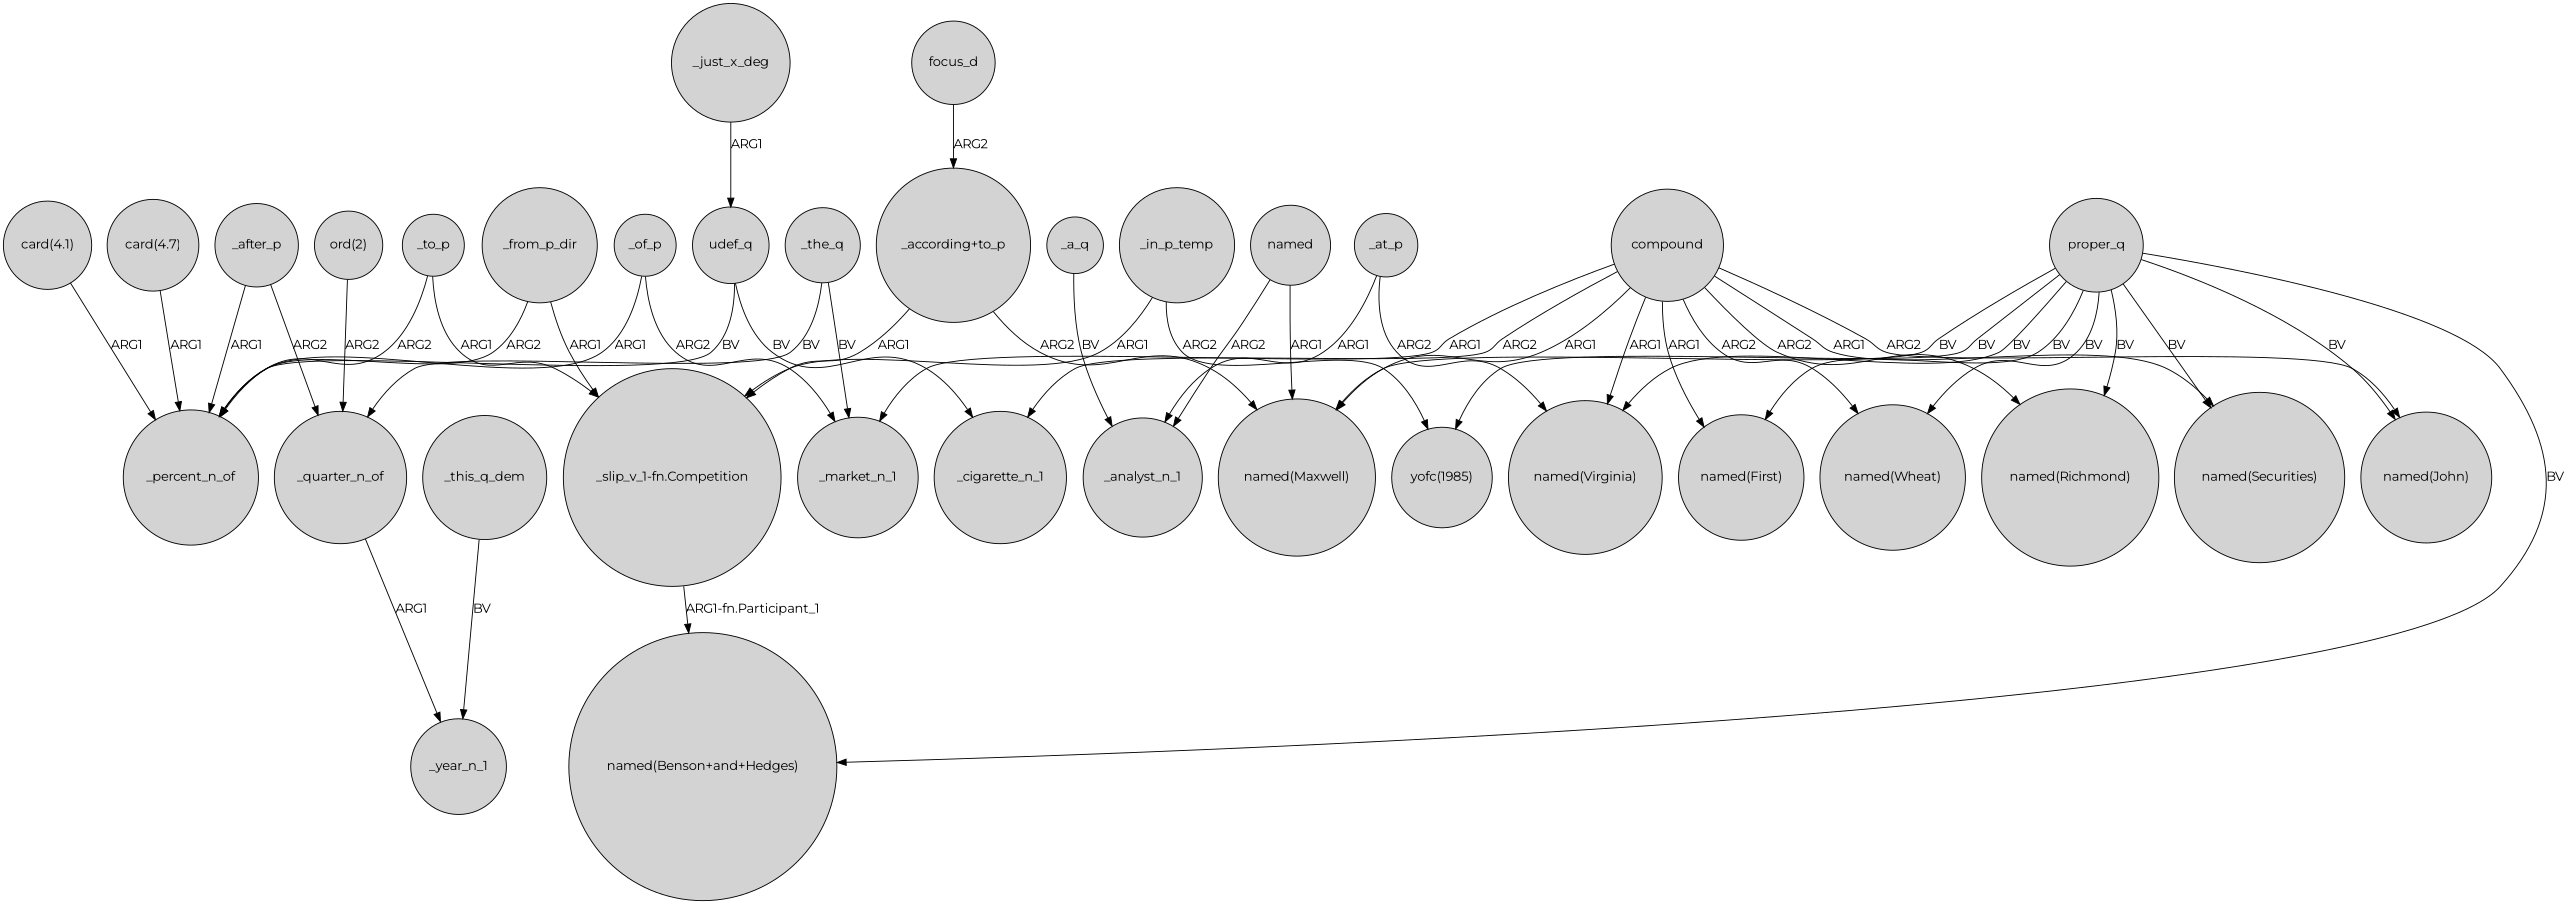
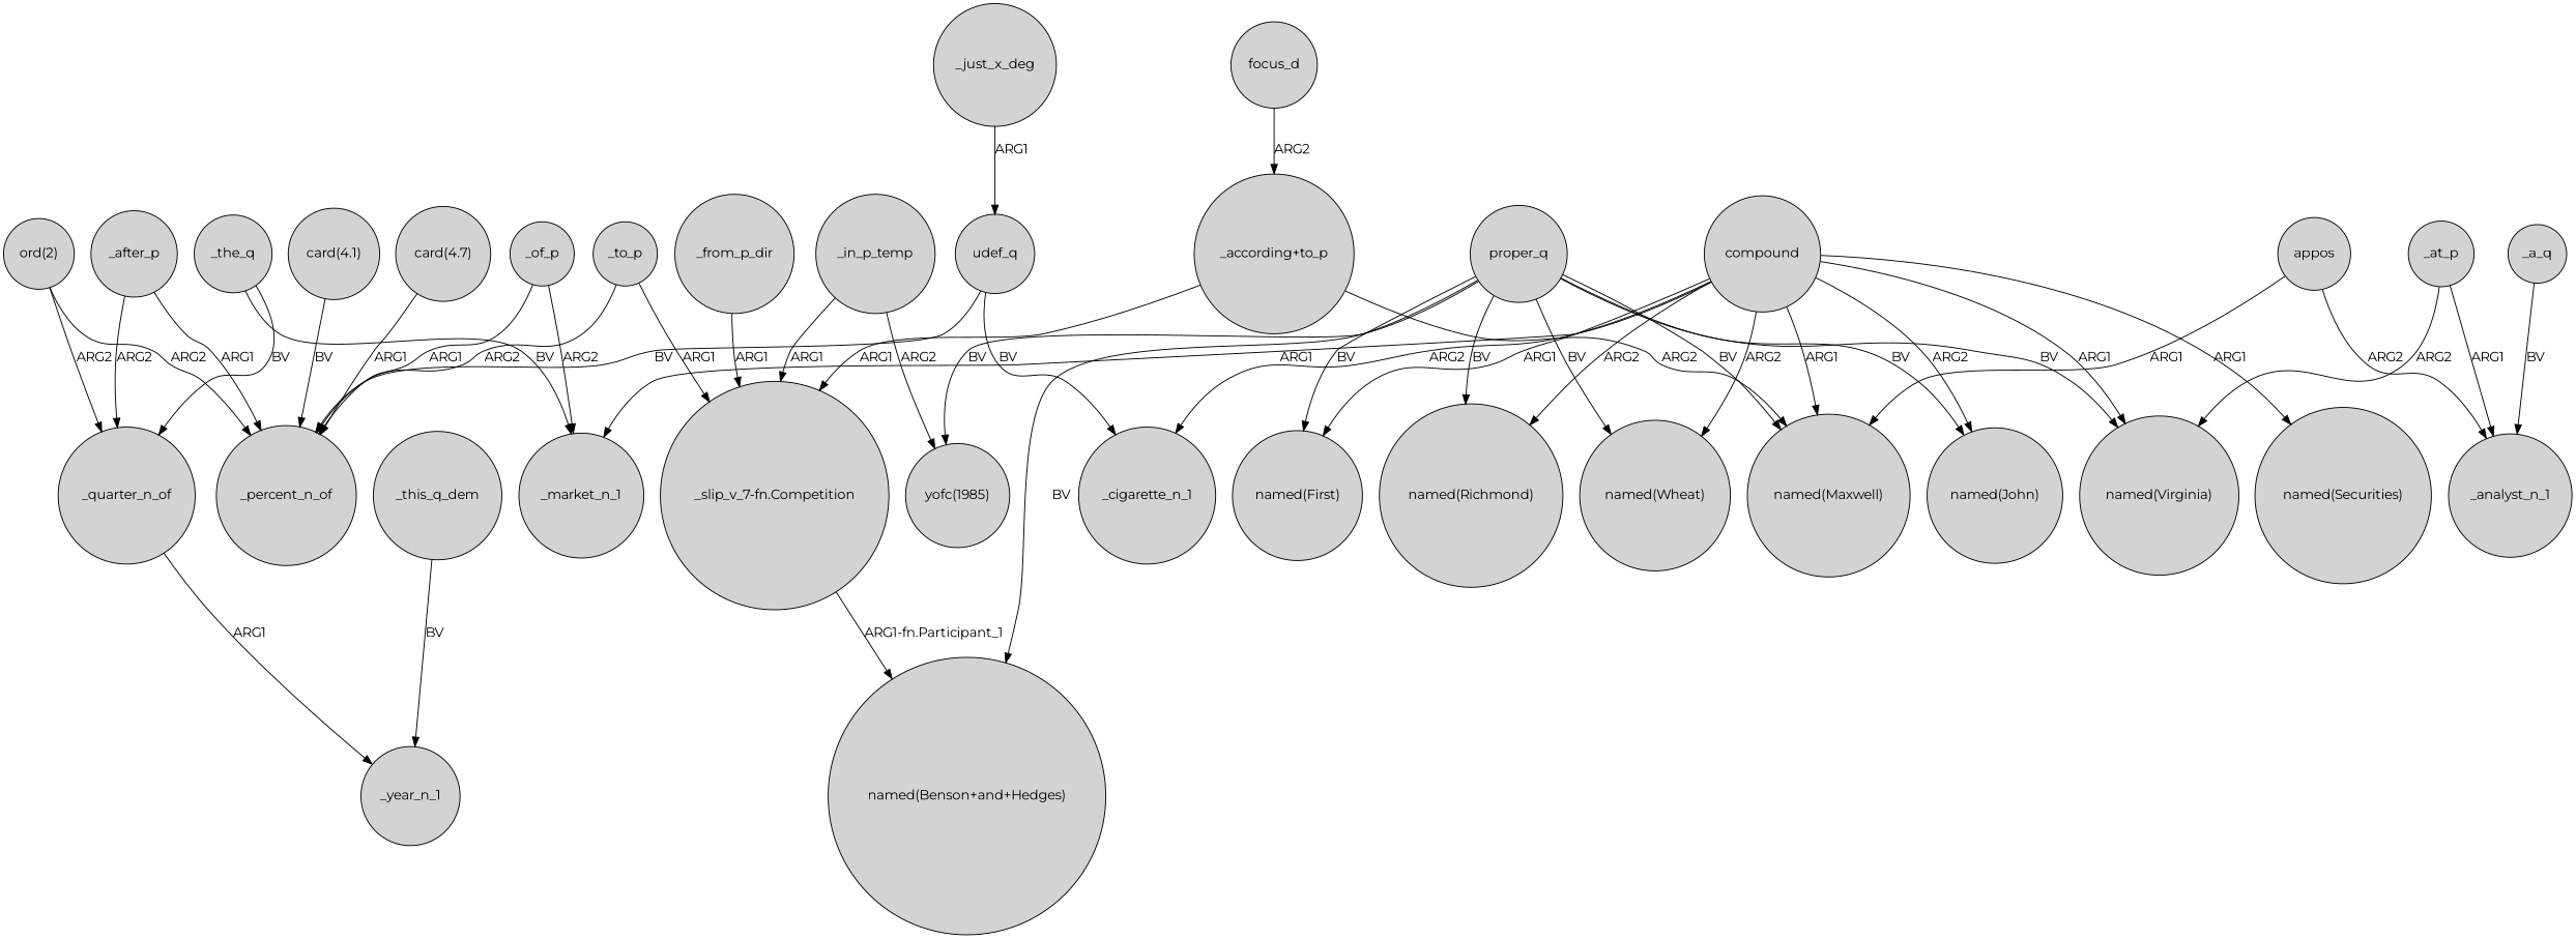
  digraph {
    fontname=Montserrat
    node [fontname=Montserrat shape=circle style=filled]
    edge [fontname=Montserrat]
    "card(4.7)"
    _percent_n_of
    proper_q
    "yofc(1985)"
    "named(Securities)"
    "named(Virginia)"
    "named(First)"
    "named(Richmond)"
    "named(Maxwell)"
    "named(Wheat)"
    "named(Benson+and+Hedges)"
    "named(John)"
    _after_p
    _quarter_n_of
    _year_n_1
    _in_p_temp
-   "_slip_v_1-fn.Competition"
+   "_slip_v_1-fn.Competition" [label="_slip_v_7-fn.Competition"]
    focus_d
    "_according+to_p"
    _at_p
    _analyst_n_1
    _from_p_dir
    compound
    _cigarette_n_1
    _market_n_1
    _to_p
    _the_q
    _of_p
    _a_q
-   appos [label=named]
+   appos
    udef_q
    "card(4.1)"
    _this_q_dem
    "ord(2)"
    _just_x_deg
    "card(4.7)" -> _percent_n_of [label=ARG1]
    proper_q -> "yofc(1985)" [label=BV]
-   proper_q -> "named(Securities)" [label=BV]
    proper_q -> "named(Virginia)" [label=BV]
    proper_q -> "named(First)" [label=BV]
    proper_q -> "named(Richmond)" [label=BV]
    proper_q -> "named(Maxwell)" [label=BV]
    proper_q -> "named(Wheat)" [label=BV]
    proper_q -> "named(Benson+and+Hedges)" [label=BV]
    proper_q -> "named(John)" [label=BV]
    _after_p -> _percent_n_of [label=ARG1]
    _after_p -> _quarter_n_of [label=ARG2]
    _quarter_n_of -> _year_n_1 [label=ARG1]
    _in_p_temp -> "yofc(1985)" [label=ARG2]
    _in_p_temp -> "_slip_v_1-fn.Competition" [label=ARG1]
    "_slip_v_1-fn.Competition" -> "named(Benson+and+Hedges)" [label="ARG1-fn.Participant_1"]
    focus_d -> "_according+to_p" [label=ARG2]
    "_according+to_p" -> "named(Maxwell)" [label=ARG2]
    "_according+to_p" -> "_slip_v_1-fn.Competition" [label=ARG1]
    _at_p -> "named(Virginia)" [label=ARG2]
    _at_p -> _analyst_n_1 [label=ARG1]
-   _from_p_dir -> _percent_n_of [label=ARG2]
+   "ord(2)" -> _percent_n_of [label=ARG2]
    _from_p_dir -> "_slip_v_1-fn.Competition" [label=ARG1]
    compound -> "named(Securities)" [label=ARG1]
    compound -> "named(Virginia)" [label=ARG1]
    compound -> "named(First)" [label=ARG1]
    compound -> "named(Richmond)" [label=ARG2]
    compound -> "named(Maxwell)" [label=ARG1]
    compound -> "named(Wheat)" [label=ARG2]
    compound -> "named(John)" [label=ARG2]
    compound -> _cigarette_n_1 [label=ARG2]
    compound -> _market_n_1 [label=ARG1]
    _to_p -> _percent_n_of [label=ARG2]
    _to_p -> "_slip_v_1-fn.Competition" [label=ARG1]
    _the_q -> _quarter_n_of [label=BV]
    _the_q -> _market_n_1 [label=BV]
    _of_p -> _percent_n_of [label=ARG1]
    _of_p -> _market_n_1 [label=ARG2]
    _a_q -> _analyst_n_1 [label=BV]
    appos -> "named(Maxwell)" [label=ARG1]
    appos -> _analyst_n_1 [label=ARG2]
    udef_q -> _percent_n_of [label=BV]
    udef_q -> _cigarette_n_1 [label=BV]
-   "card(4.1)" -> _percent_n_of [label=ARG1]
+   "card(4.1)" -> _percent_n_of [label=BV]
    _this_q_dem -> _year_n_1 [label=BV]
    "ord(2)" -> _quarter_n_of [label=ARG2]
    _just_x_deg -> udef_q [label=ARG1]
  }
